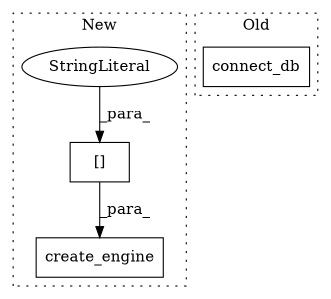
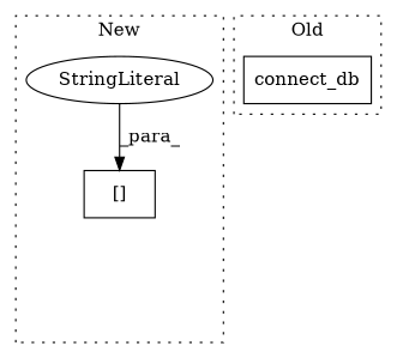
  digraph {
    node [a=32 l="14,1" shape=box]
-   n1 [label=create_engine s="7749,7788"]
    n2 [a=2 label="[]" s="7763,7787"]
    n3 [a=45 l=10 label=StringLiteral s=7777 shape=ellipse]
    n4 [l="11,1" label=connect_db s="8347,8371"]
    subgraph cluster_1 {
      label=New
      style=dotted
-     n1
      n2
      n3
    }
    subgraph cluster_2 {
      label=Old
      style=dotted
      n4
    }
-   n2 -> n1 [label=_para_]
    n3 -> n2 [label=_para_]
  }
